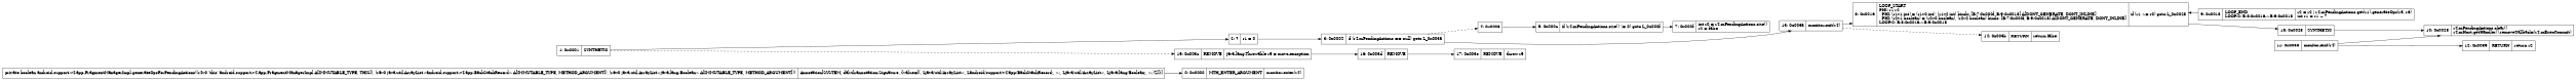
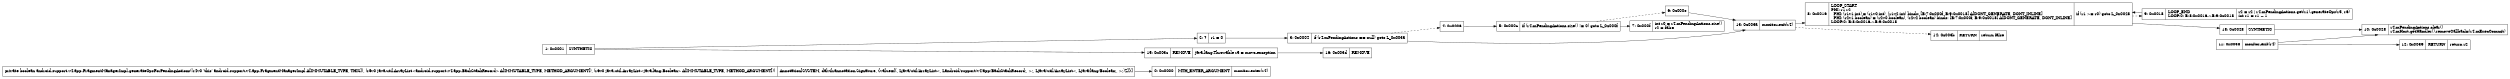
  digraph {
    rankdir=LR
    node [shape=record]
    n1 [label="{0\:\ 0x0000|MTH_ENTER_ARGUMENT\l|monitor\-enter(r4)\l}"]
    n2 [label="{1\:\ 0x0001|SYNTHETIC\l}"]
    n3 [label="{2\:\ ?|r1 = 0\l}"]
    n4 [label="{15\:\ 0x003c|REMOVE\l|java.lang.Throwable r5 = move\-exception\l}"]
    n5 [label="{3\:\ 0x0004|if (r4.mPendingActions == null) goto L_0x003a\l}"]
    n6 [label="{16\:\ 0x003d|REMOVE\l}"]
    n7 [label="{4\:\ 0x0006}"]
    n8 [label="{13\:\ 0x003a|monitor\-exit(r4)\l}"]
    n9 [label="{5\:\ 0x000c|if (r4.mPendingActions.size() != 0) goto L_0x000f\l}"]
    n10 [label="{8\:\ 0x0016|LOOP_START\lPHI: r1 r2 \l  PHI: (r1v1 int) = (r1v0 int), (r1v2 int) binds: [B:7:0x000f, B:9:0x0018] A[DONT_GENERATE, DONT_INLINE]\l  PHI: (r2v1 boolean) = (r2v0 boolean), (r2v2 boolean) binds: [B:7:0x000f, B:9:0x0018] A[DONT_GENERATE, DONT_INLINE]\lLOOP:0: B:8:0x0016\-\>B:9:0x0018\l|if (r1 \>= r0) goto L_0x0028\l}"]
    n11 [label="{14\:\ 0x003b|RETURN\l|return false\l}"]
+   n12 [label="{6\:\ 0x000e}"]
    n13 [label="{7\:\ 0x000f|int r0 = r4.mPendingActions.size()\lr2 = false\l}"]
-   n14 [label="{9\:\ 0x0018|LOOP_END\lLOOP:0: B:8:0x0016\-\>B:9:0x0018\l|r2 = r2 \| r4.mPendingActions.get(r1).generateOps(r5, r6)\lint r1 = r1 + 7\l}"]
+   n14 [label="{9\:\ 0x0018|LOOP_END\lLOOP:0: B:8:0x0016\-\>B:9:0x0018\l|r2 = r2 \| r4.mPendingActions.get(r1).generateOps(r5, r6)\lint r1 = r1 + 1\l}"]
    n15 [label="{18\:\ 0x0028|SYNTHETIC\l}"]
    n16 [label="{10\:\ 0x0028|r4.mPendingActions.clear()\lr4.mHost.getHandler().removeCallbacks(r4.mExecCommit)\l}"]
    n17 [label="{11\:\ 0x0038|monitor\-exit(r4)\l}"]
    n18 [label="{12\:\ 0x0039|RETURN\l|return r2\l}"]
-   n19 [label="{17\:\ 0x003e|REMOVE\l|throw r5\l}"]
    n20 [label="{private boolean android.support.v4.app.FragmentManagerImpl.generateOpsForPendingActions((r4v0 'this' android.support.v4.app.FragmentManagerImpl A[IMMUTABLE_TYPE, THIS]), (r5v0 java.util.ArrayList\<android.support.v4.app.BackStackRecord\> A[IMMUTABLE_TYPE, METHOD_ARGUMENT]), (r6v0 java.util.ArrayList\<java.lang.Boolean\> A[IMMUTABLE_TYPE, METHOD_ARGUMENT]))  | Annotation[SYSTEM, dalvik.annotation.Signature, \{value=[(, Ljava\/util\/ArrayList\<, Landroid\/support\/v4\/app\/BackStackRecord;, \>;, Ljava\/util\/ArrayList\<, Ljava\/lang\/Boolean;, \>;)Z]\}]\l}"]
    n2 -> n3
-   n2 -> n4 [style=dashed]
+   n2 -> n4
    n3 -> n5
    n4 -> n6
    n5 -> n7 [style=dashed]
    n5 -> n8
-   n6 -> n19
    n7 -> n9
    n8 -> n10
    n8 -> n11 [style=dashed]
+   n9 -> n12 [style=dashed]
    n9 -> n13
+   n10 -> n14 [style=dashed]
    n10 -> n15
+   n12 -> n8
    n14 -> n10
    n15 -> n16
    n17 -> n16
    n17 -> n18
    n20 -> n1
  }
